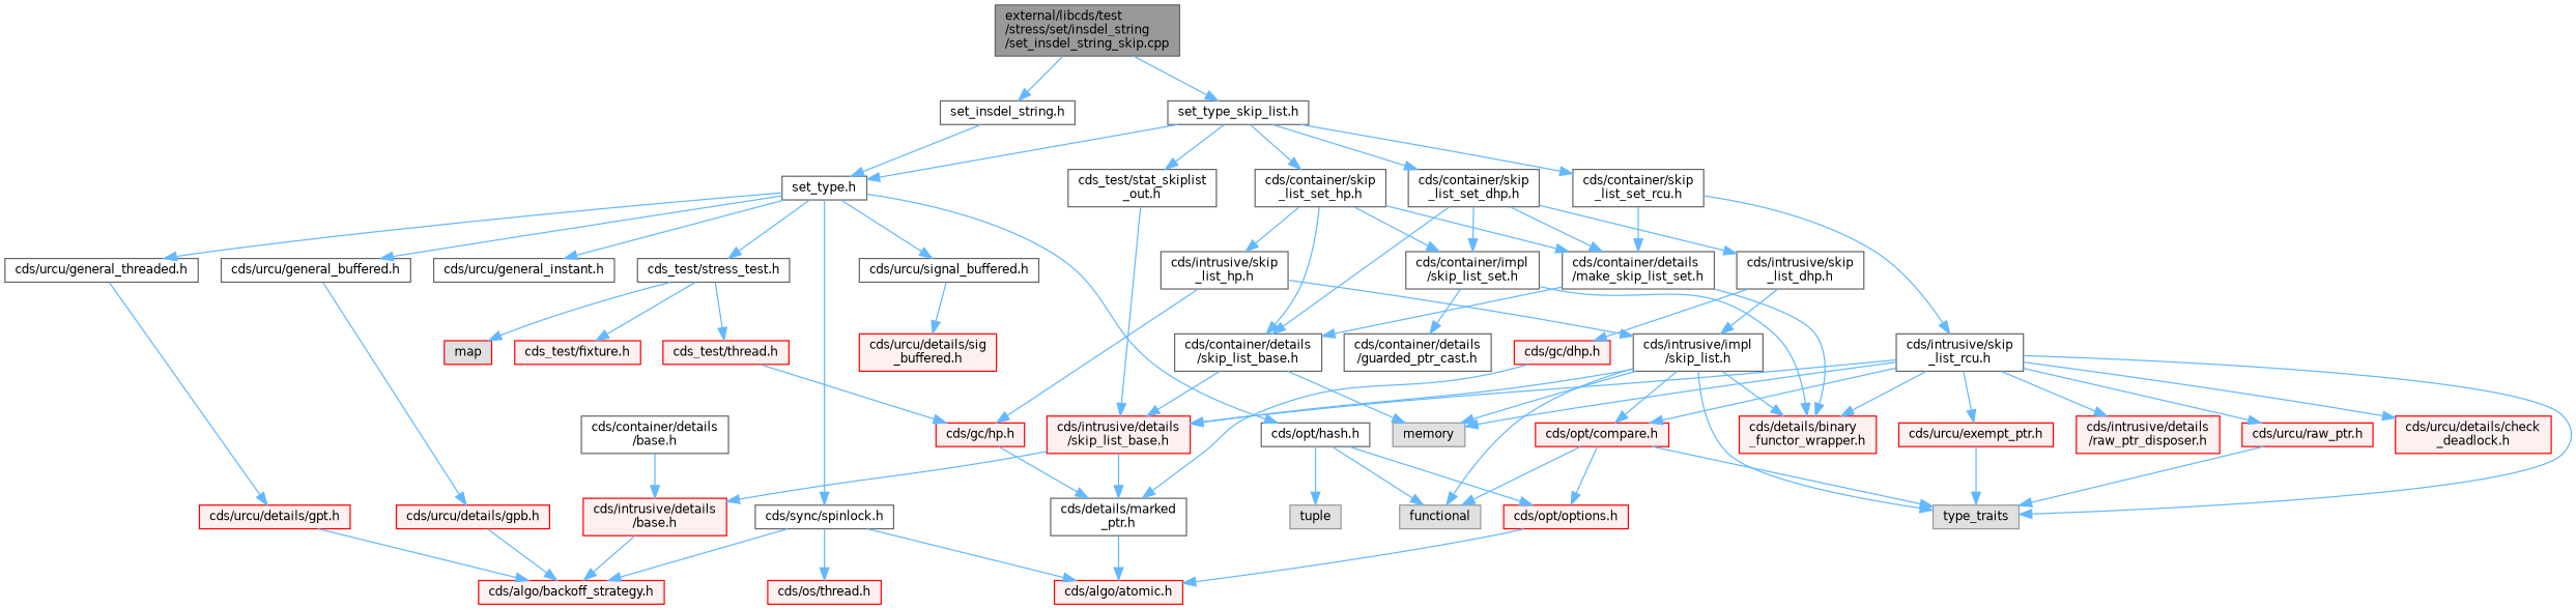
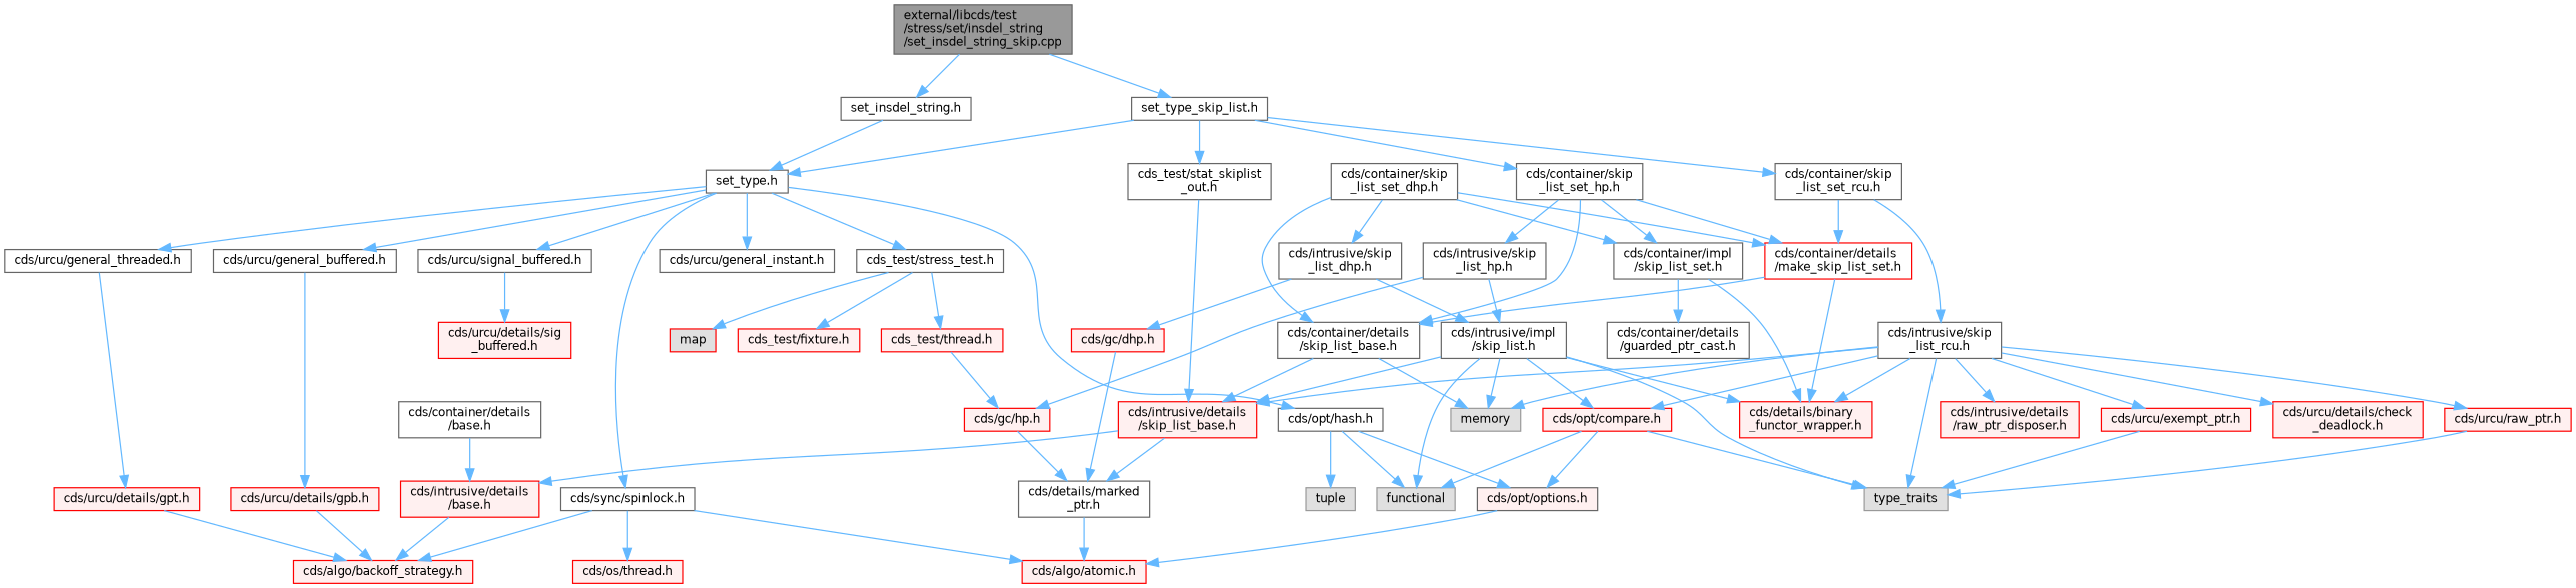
  digraph {
    node [color=grey40 fillcolor=white fontname=Helvetica fontsize=10 shape=box style=filled]
    edge [color=steelblue1 fontname=Helvetica fontsize=10 labelfontname=Helvetica labelfontsize=10 style=solid]
    n1 [color=gray40 fillcolor=grey60 fontcolor=black height=0.2 label="external/libcds/test\l/stress/set/insdel_string\l/set_insdel_string_skip.cpp" width=0.4]
    n2 [height=0.2 label="set_insdel_string.h" width=0.4]
    n3 [height=0.2 label="set_type_skip_list.h" width=0.4]
    n4 [height=0.2 label="set_type.h" width=0.4]
    n5 [height=0.2 label="cds/container/skip\l_list_set_hp.h" width=0.4]
    n6 [height=0.2 label="cds/container/skip\l_list_set_dhp.h" width=0.4]
    n7 [height=0.2 label="cds/container/skip\l_list_set_rcu.h" width=0.4]
    n8 [height=0.2 label="cds_test/stat_skiplist\l_out.h" width=0.4]
    n9 [height=0.2 label="cds/urcu/general_instant.h" width=0.4]
    n10 [height=0.2 label="cds/urcu/general_buffered.h" width=0.4]
    n11 [height=0.2 label="cds/urcu/general_threaded.h" width=0.4]
    n12 [height=0.2 label="cds/urcu/signal_buffered.h" width=0.4]
    n13 [height=0.2 label="cds/opt/hash.h" width=0.4]
    n14 [height=0.2 label="cds/sync/spinlock.h" width=0.4]
    n15 [height=0.2 label="cds_test/stress_test.h" width=0.4]
    n16 [color=red fillcolor="#FFF0F0" height=0.2 label="cds/urcu/details/gpb.h" width=0.4]
    n17 [color=red fillcolor="#FFF0F0" height=0.2 label="cds/urcu/details/gpt.h" width=0.4]
    n18 [color=red fillcolor="#FFF0F0" height=0.2 label="cds/urcu/details/sig\l_buffered.h" width=0.4]
    n19 [color=grey60 fillcolor="#E0E0E0" height=0.2 label=tuple width=0.4]
    n20 [color=grey60 fillcolor="#E0E0E0" height=0.2 label=functional width=0.4]
-   n21 [color=red fillcolor="#FFF0F0" height=0.2 label="cds/opt/options.h" width=0.4]
+   n21 [fillcolor="#FFF0F0" height=0.2 label="cds/opt/options.h" width=0.4]
    n22 [color=red fillcolor="#FFF0F0" height=0.2 label="cds/algo/backoff_strategy.h" width=0.4]
    n23 [color=red fillcolor="#FFF0F0" height=0.2 label="cds/algo/atomic.h" width=0.4]
    n24 [color=red fillcolor="#FFF0F0" height=0.2 label="cds/os/thread.h" width=0.4]
    n25 [color=red fillcolor="#E0E0E0" height=0.2 label=map width=0.4]
    n26 [color=red fillcolor="#FFF0F0" height=0.2 label="cds_test/fixture.h" width=0.4]
    n27 [color=red fillcolor="#FFF0F0" height=0.2 label="cds_test/thread.h" width=0.4]
    n28 [color=red fillcolor="#FFF0F0" height=0.2 label="cds/gc/hp.h" width=0.4]
    n29 [height=0.2 label="cds/details/marked\l_ptr.h" width=0.4]
    n30 [height=0.2 label="cds/container/details\l/skip_list_base.h" width=0.4]
    n31 [height=0.2 label="cds/intrusive/skip\l_list_hp.h" width=0.4]
-   n32 [height=0.2 label="cds/container/details\l/make_skip_list_set.h" width=0.4]
+   n32 [color=red height=0.2 label="cds/container/details\l/make_skip_list_set.h" width=0.4]
    n33 [height=0.2 label="cds/container/impl\l/skip_list_set.h" width=0.4]
    n34 [height=0.2 label="cds/intrusive/skip\l_list_dhp.h" width=0.4]
    n35 [height=0.2 label="cds/intrusive/skip\l_list_rcu.h" width=0.4]
    n36 [color=red fillcolor="#FFF0F0" height=0.2 label="cds/intrusive/details\l/skip_list_base.h" width=0.4]
    n37 [color=grey60 fillcolor="#E0E0E0" height=0.2 label=memory width=0.4]
    n38 [height=0.2 label="cds/intrusive/impl\l/skip_list.h" width=0.4]
    n39 [color=red fillcolor="#FFF0F0" height=0.2 label="cds/details/binary\l_functor_wrapper.h" width=0.4]
    n40 [height=0.2 label="cds/container/details\l/guarded_ptr_cast.h" width=0.4]
    n41 [color=red fillcolor="#FFF0F0" height=0.2 label="cds/intrusive/details\l/base.h" width=0.4]
    n42 [height=0.2 label="cds/container/details\l/base.h" width=0.4]
    n43 [color=grey60 fillcolor="#E0E0E0" height=0.2 label=type_traits width=0.4]
    n44 [color=red fillcolor="#FFF0F0" height=0.2 label="cds/opt/compare.h" width=0.4]
    n45 [color=red fillcolor="#FFF0F0" height=0.2 label="cds/gc/dhp.h" width=0.4]
    n46 [color=red fillcolor="#FFF0F0" height=0.2 label="cds/urcu/details/check\l_deadlock.h" width=0.4]
    n47 [color=red fillcolor="#FFF0F0" height=0.2 label="cds/urcu/exempt_ptr.h" width=0.4]
    n48 [color=red fillcolor="#FFF0F0" height=0.2 label="cds/urcu/raw_ptr.h" width=0.4]
    n49 [color=red fillcolor="#FFF0F0" height=0.2 label="cds/intrusive/details\l/raw_ptr_disposer.h" width=0.4]
    n1 -> n2
    n1 -> n3
    n2 -> n4
    n3 -> n4
    n3 -> n5
-   n3 -> n6
    n3 -> n7
    n3 -> n8
    n4 -> n9
    n4 -> n10
    n4 -> n11
    n4 -> n12
    n4 -> n13
    n4 -> n14
    n4 -> n15
    n5 -> n30
    n5 -> n31
    n5 -> n32
    n5 -> n33
    n6 -> n30
    n6 -> n32
    n6 -> n33
    n6 -> n34
    n7 -> n32
    n7 -> n35
    n8 -> n36
    n10 -> n16
    n11 -> n17
    n12 -> n18
    n13 -> n19
    n13 -> n20
    n13 -> n21
    n14 -> n22
    n14 -> n23
    n14 -> n24
    n15 -> n25
    n15 -> n26
    n15 -> n27
    n16 -> n22
    n17 -> n22
    n21 -> n23
    n27 -> n28
    n28 -> n29
    n29 -> n23
    n30 -> n36
    n30 -> n37
    n31 -> n28
    n31 -> n38
    n32 -> n30
    n32 -> n39
    n33 -> n39
    n33 -> n40
    n34 -> n38
    n34 -> n45
    n35 -> n36
    n35 -> n37
    n35 -> n39
    n35 -> n43
    n35 -> n44
    n35 -> n46
    n35 -> n47
    n35 -> n48
    n35 -> n49
    n36 -> n29
    n36 -> n41
    n38 -> n20
    n38 -> n36
    n38 -> n37
    n38 -> n39
    n38 -> n43
    n38 -> n44
    n41 -> n22
    n42 -> n41
    n44 -> n20
    n44 -> n21
    n44 -> n43
    n45 -> n29
    n47 -> n43
    n48 -> n43
  }
